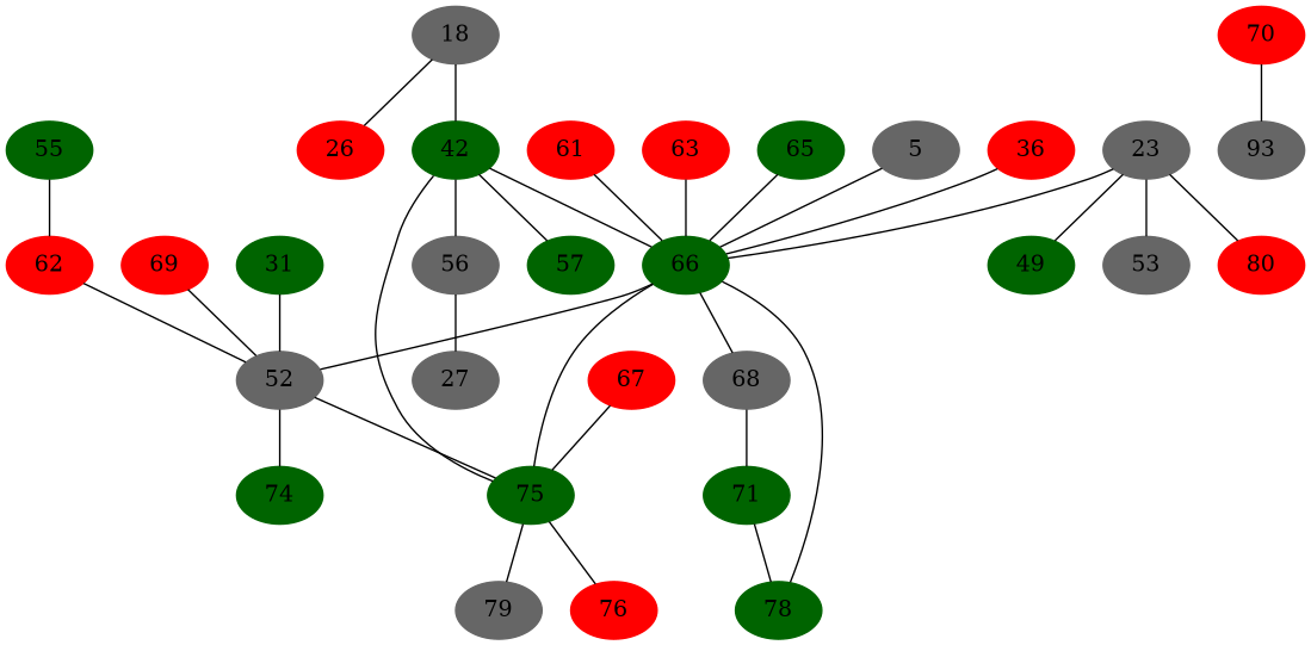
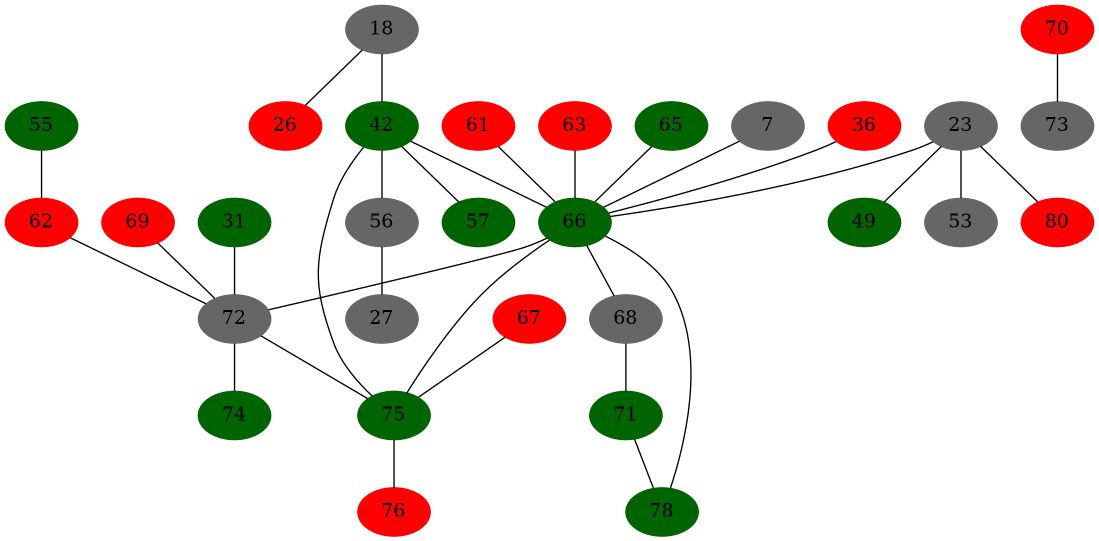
  graph {
    node [color=darkgreen style=filled]
    66 [super="+46+2+60"]
-   72 [color=gray40 super="+19+21+40+58" label=52]
+   72 [color=gray40 super="+19+21+40+58"]
    75 [super="+22+29+59+20+51+44+48+54"]
    68 [color=gray40 super="+50+52"]
    78
-   5 [color=gray40]
+   5 [color=gray40 label=7]
    18 [color=gray40 super="+16"]
    26 [color=red]
    42 [super="+41"]
    56 [color=gray40 super="+43"]
    57
    23 [color=gray40 super="+13"]
    49
    53 [color=gray40 super="+33"]
    80 [color=red]
-   73 [color=gray40 super="+39" label=93]
+   73 [color=gray40 super="+39"]
    74
    31
    36 [color=red]
    n20 [color=gray40 label=27]
    76 [color=red]
-   79 [color=gray40]
    62 [color=red super="+45"]
    55
    61 [color=red]
    63 [color=red]
    65
    71
    67 [color=red]
    69 [color=red]
    70 [color=red]
    66 -- 72 [weight=4]
    66 -- 75
    66 -- 68
    66 -- 78
    72 -- 75
    72 -- 74
    75 -- 76
-   75 -- 79
    68 -- 71
    5 -- 66
    18 -- 26
    18 -- 42 [weight=2]
    42 -- 66 [weight=5]
    42 -- 75
    42 -- 56
    42 -- 57
    56 -- n20
    23 -- 66 [weight=2]
    23 -- 49
    23 -- 53
    23 -- 80
    31 -- 72
    36 -- 66
    62 -- 72
    55 -- 62
    61 -- 66
    63 -- 66
    65 -- 66
    71 -- 78
    67 -- 75
    69 -- 72
    70 -- 73
  }
